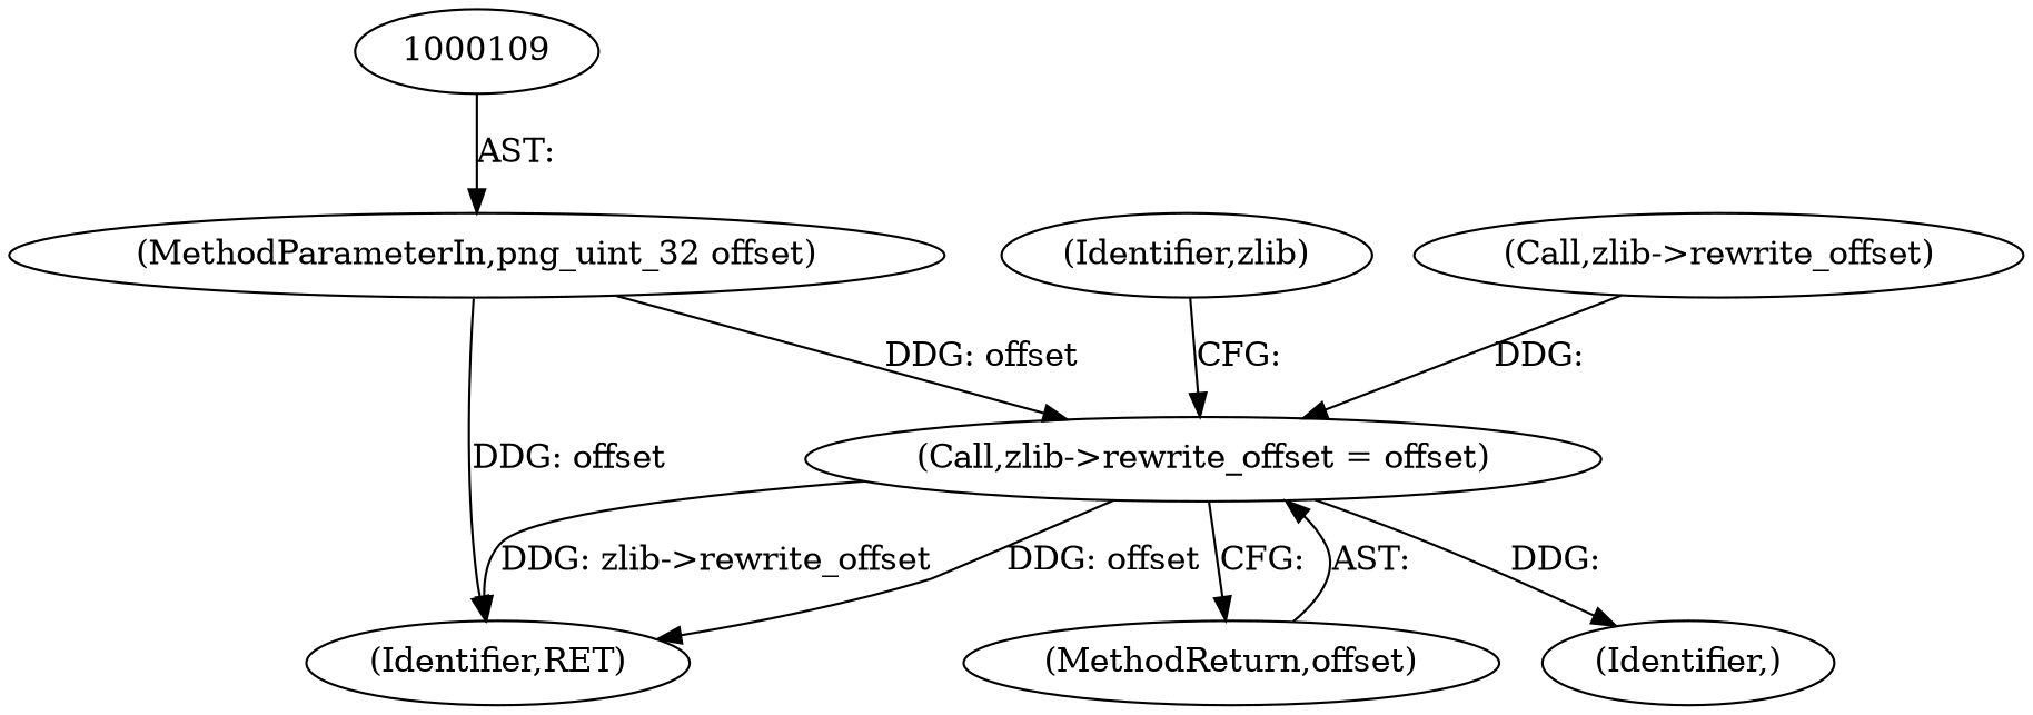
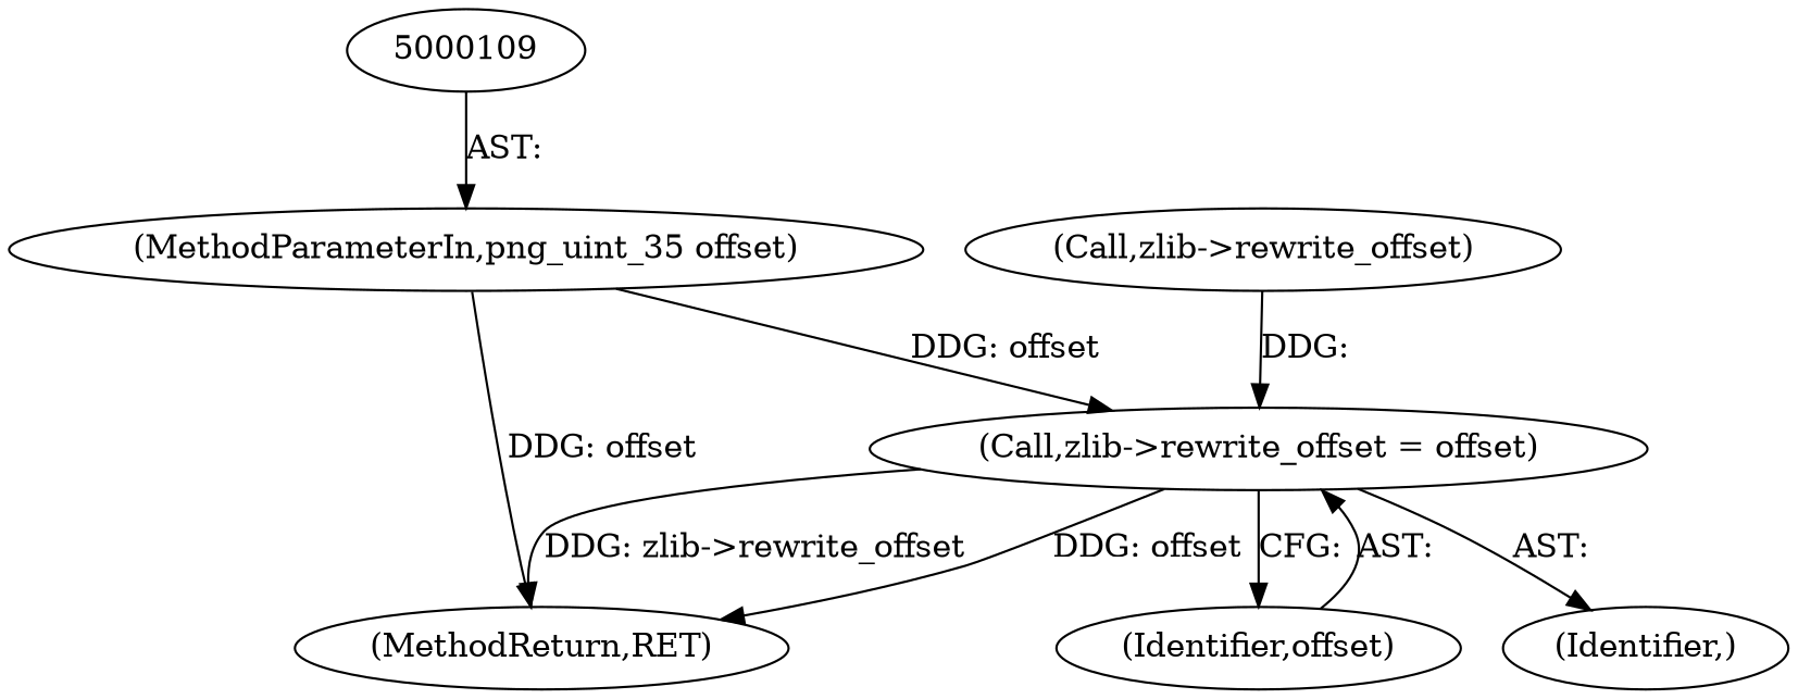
  digraph {
    n1 [label="(Call,zlib->rewrite_offset = offset)"]
    n2 [label="(Identifier,)"]
-   n3 [label="(Identifier,RET)"]
-   n4 [label="(MethodReturn,offset)"]
-   n5 [label="(MethodParameterIn,png_uint_32 offset)"]
-   1000109
-   n7 [label="(Identifier,zlib)"]
+   n3 [label="(MethodReturn,RET)"]
+   n4 [label="(Identifier,offset)"]
+   n5 [label="(MethodParameterIn,png_uint_35 offset)"]
+   1000109 [label=5000109]
    n8 [label="(Call,zlib->rewrite_offset)"]
-   n1 -> n2 [label="DDG: "]
+   n1 -> n2 [label="AST: "]
    n1 -> n3 [label="DDG: zlib->rewrite_offset"]
    n1 -> n3 [label="DDG: offset"]
    n1 -> n4 [label="CFG: "]
    n4 -> n1 [label="AST: "]
    n5 -> n1 [label="DDG: offset"]
    n5 -> n3 [label="DDG: offset"]
    1000109 -> n5 [label="AST: "]
-   n7 -> n1 [label="CFG: "]
    n8 -> n1 [label="DDG: "]
  }
